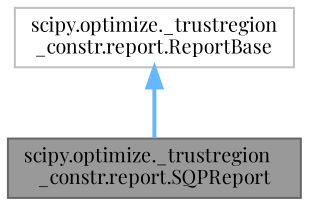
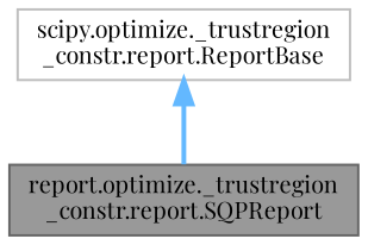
  digraph {
    fontname="Playfair Display"
    node [fontname="Playfair Display" fontsize=10 shape=box style=filled]
-   n1 [color=gray40 fillcolor=grey60 fontcolor=black height=0.2 label="scipy.optimize._trustregion\l_constr.report.SQPReport" width=0.4]
+   n1 [color=gray40 fillcolor=grey60 fontcolor=black height=0.2 label="report.optimize._trustregion\l_constr.report.SQPReport" width=0.4]
    n2 [color=grey75 fillcolor=white height=0.2 label="scipy.optimize._trustregion\l_constr.report.ReportBase" width=0.4]
    n2 -> n1 [color=steelblue1 dir=back fontname="Playfair Display" fontsize=10 labelfontname=Helvetica labelfontsize=10 style=bold]
  }
